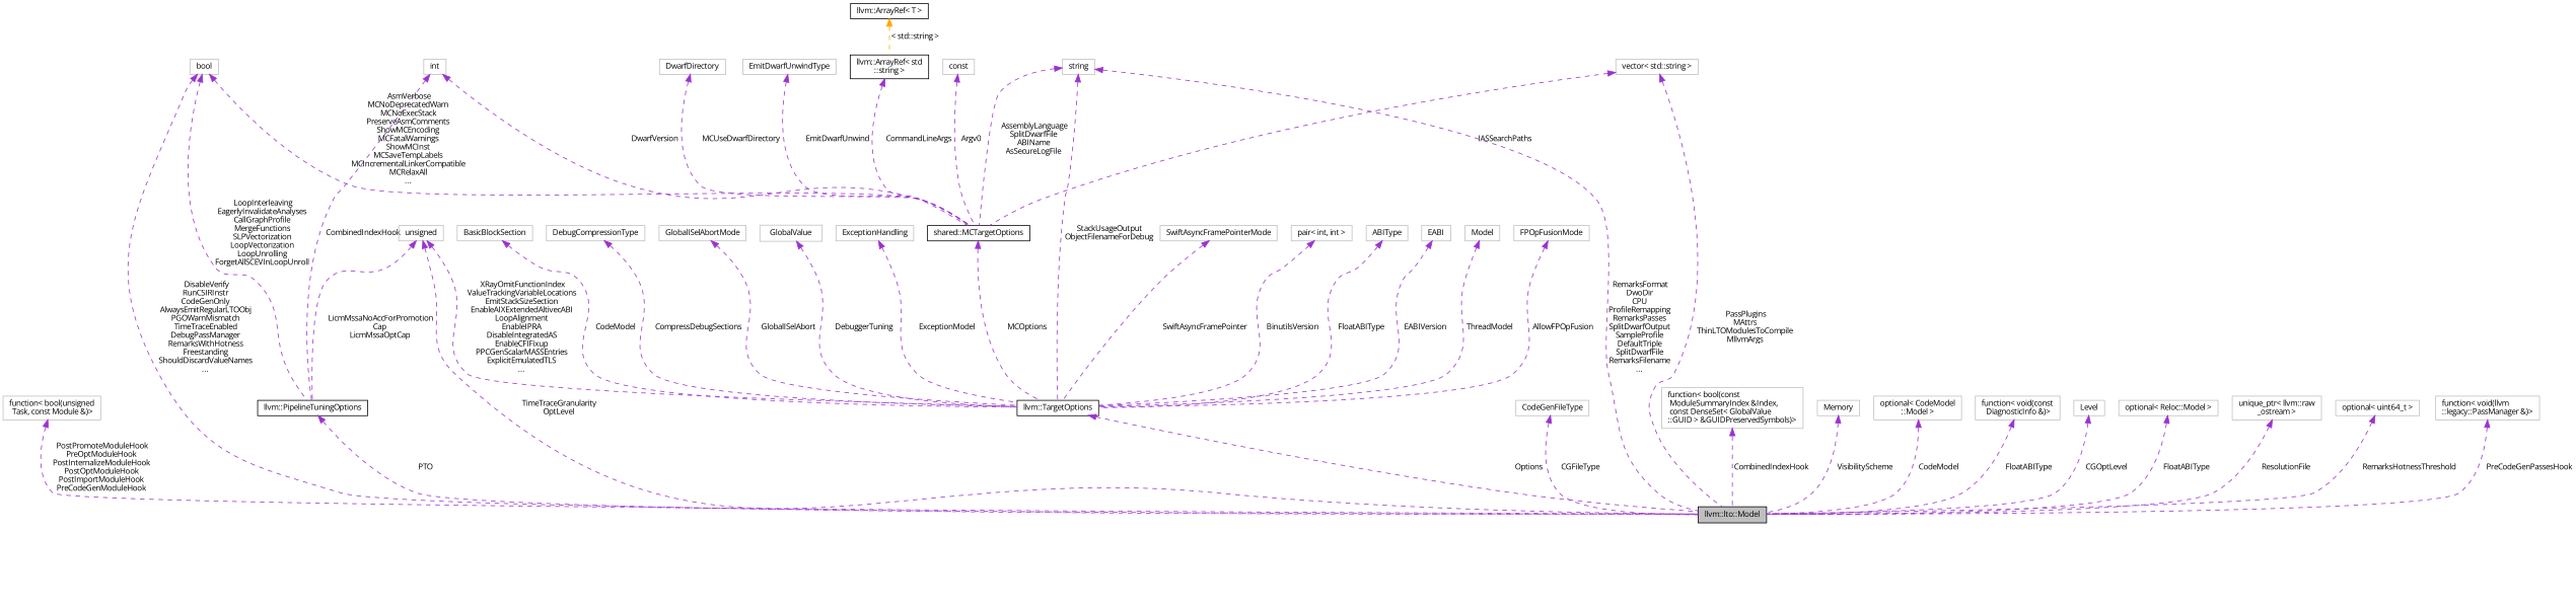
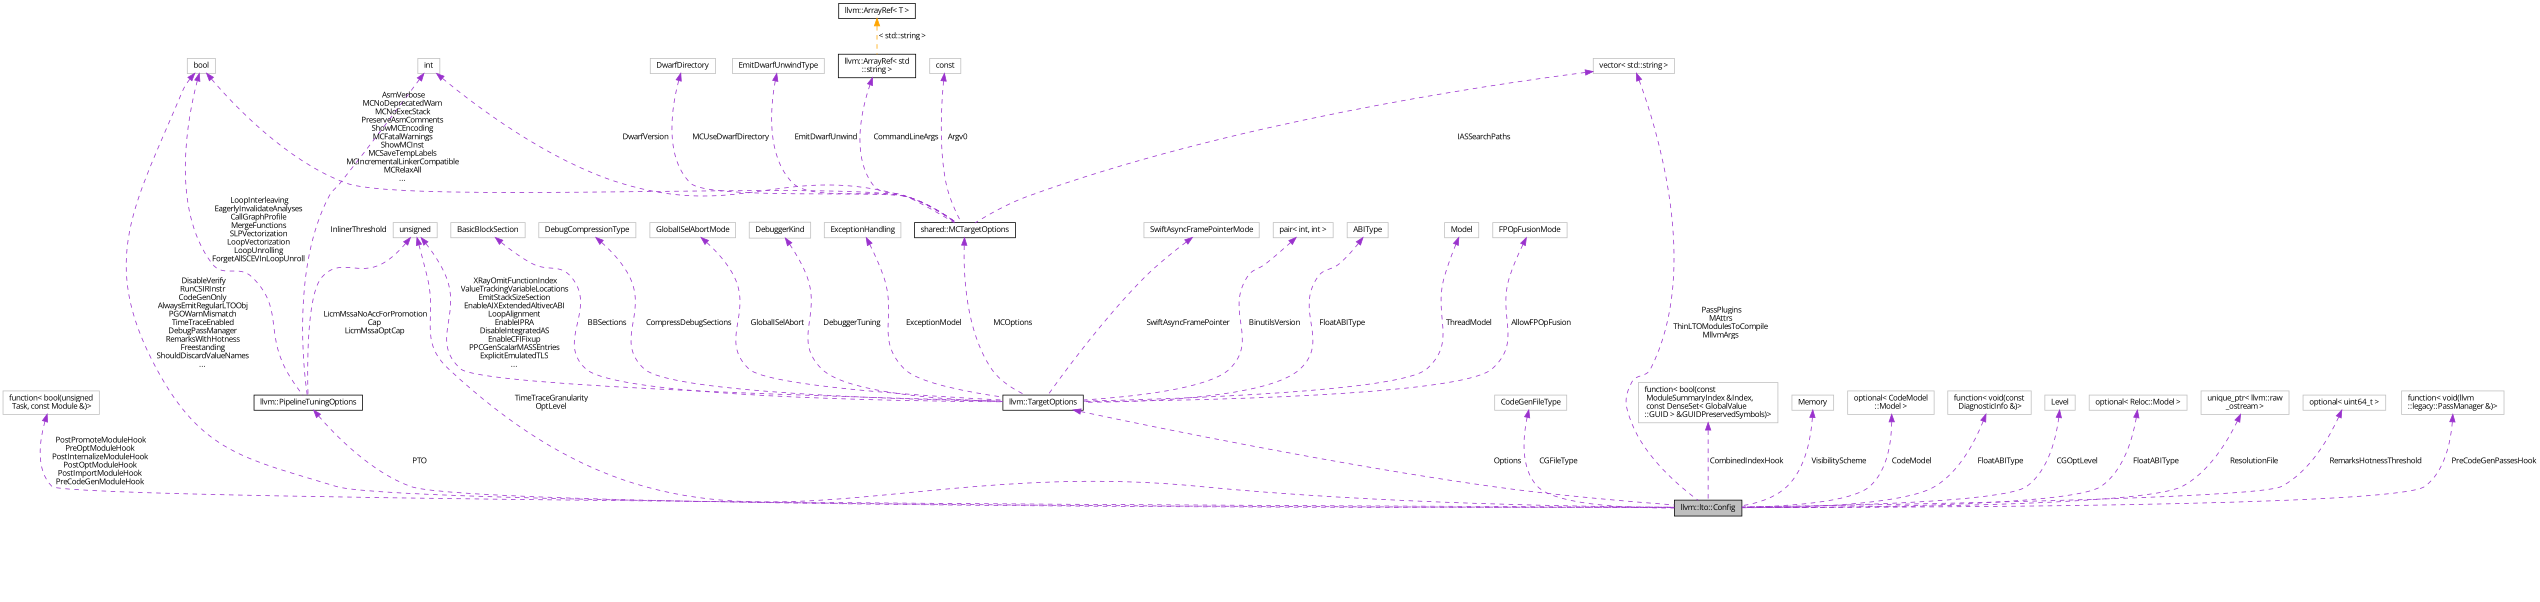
  digraph {
    fontname="Open Sans"
    rankdir=TB
    node [color=grey75 fontname="Open Sans" fontsize=10 shape=record]
    edge [color=darkorchid3 dir=back fontname="Open Sans" fontsize=10 labelfontname=Helvetica labelfontsize=10 style=dashed]
-   n1 [color=black fillcolor=grey75 fontcolor=black height=0.2 label="llvm::lto::Model" style=filled width=0.4]
+   n1 [color=black fillcolor=grey75 fontcolor=black height=0.2 label="llvm::lto::Config" style=filled width=0.4]
    n2 [height=0.2 label="function\< bool(unsigned\l Task, const Module &)\>" width=0.4]
    n3 [color=black height=0.2 label="llvm::PipelineTuningOptions" width=0.4]
    n4 [height=0.2 label=int width=0.4]
    n5 [color=black height=0.2 label="shared::MCTargetOptions" width=0.4]
    n6 [color=black height=0.2 label="llvm::TargetOptions" width=0.4]
    n7 [height=0.2 label=bool width=0.4]
    n8 [height=0.2 label=unsigned width=0.4]
    n9 [height=0.2 label=CodeGenFileType width=0.4]
    n10 [height=0.2 label=SwiftAsyncFramePointerMode width=0.4]
    n11 [height=0.2 label="pair\< int, int \>" width=0.4]
    n12 [height=0.2 label=ABIType width=0.4]
-   n13 [height=0.2 label=EABI width=0.4]
    n14 [height=0.2 label=Model width=0.4]
    n15 [height=0.2 label=FPOpFusionMode width=0.4]
    n16 [height=0.2 label=BasicBlockSection width=0.4]
    n17 [height=0.2 label=DebugCompressionType width=0.4]
    n18 [height=0.2 label=DwarfDirectory width=0.4]
    n19 [height=0.2 label="vector\< std::string \>" width=0.4]
    n20 [height=0.2 label=EmitDwarfUnwindType width=0.4]
    n21 [color=black height=0.2 label="llvm::ArrayRef\< std\l::string \>" width=0.4]
    n22 [color=black height=0.2 label="llvm::ArrayRef\< T \>" width=0.4]
-   n23 [height=0.2 label=string width=0.4]
    n24 [height=0.2 label=const width=0.4]
    n25 [height=0.2 label=GlobalISelAbortMode width=0.4]
-   n26 [height=0.2 label=GlobalValue width=0.4]
+   n26 [height=0.2 label=DebuggerKind width=0.4]
    n27 [height=0.2 label=ExceptionHandling width=0.4]
    n28 [height=0.2 label="function\< bool(const\l ModuleSummaryIndex &Index,\l const DenseSet\< GlobalValue\l::GUID \> &GUIDPreservedSymbols)\>" width=0.4]
    n29 [height=0.2 label=Memory width=0.4]
    n30 [height=0.2 label="optional\< CodeModel\l::Model \>" width=0.4]
    n31 [height=0.2 label="function\< void(const\l DiagnosticInfo &)\>" width=0.4]
    n32 [height=0.2 label=Level width=0.4]
    n33 [height=0.2 label="optional\< Reloc::Model \>" width=0.4]
    n34 [height=0.2 label="unique_ptr\< llvm::raw\l_ostream \>" width=0.4]
    n35 [height=0.2 label="optional\< uint64_t \>" width=0.4]
    n36 [height=0.2 label="function\< void(llvm\l::legacy::PassManager &)\>" width=0.4]
    n2 -> n1 [label=" PostPromoteModuleHook\nPreOptModuleHook\nPostInternalizeModuleHook\nPostOptModuleHook\nPostImportModuleHook\nPreCodeGenModuleHook"]
    n3 -> n1 [label=" PTO"]
-   n4 -> n3 [label=" CombinedIndexHook"]
+   n4 -> n3 [label=" InlinerThreshold"]
    n4 -> n5 [label=" DwarfVersion"]
    n5 -> n6 [label=" MCOptions"]
    n6 -> n1 [label=" Options"]
    n7 -> n1 [label=" DisableVerify\nRunCSIRInstr\nCodeGenOnly\nAlwaysEmitRegularLTOObj\nPGOWarnMismatch\nTimeTraceEnabled\nDebugPassManager\nRemarksWithHotness\nFreestanding\nShouldDiscardValueNames\n..."]
    n7 -> n3 [label=" LoopInterleaving\nEagerlyInvalidateAnalyses\nCallGraphProfile\nMergeFunctions\nSLPVectorization\nLoopVectorization\nLoopUnrolling\nForgetAllSCEVInLoopUnroll"]
    n7 -> n5 [label=" AsmVerbose\nMCNoDeprecatedWarn\nMCNoExecStack\nPreserveAsmComments\nShowMCEncoding\nMCFatalWarnings\nShowMCInst\nMCSaveTempLabels\nMCIncrementalLinkerCompatible\nMCRelaxAll\n..."]
    n8 -> n1 [label=" TimeTraceGranularity\nOptLevel"]
    n8 -> n3 [label=" LicmMssaNoAccForPromotion\lCap\nLicmMssaOptCap"]
    n8 -> n6 [label=" XRayOmitFunctionIndex\nValueTrackingVariableLocations\nEmitStackSizeSection\nEnableAIXExtendedAltivecABI\nLoopAlignment\nEnableIPRA\nDisableIntegratedAS\nEnableCFIFixup\nPPCGenScalarMASSEntries\nExplicitEmulatedTLS\n..."]
    n9 -> n1 [label=" CGFileType"]
    n10 -> n6 [label=" SwiftAsyncFramePointer"]
    n11 -> n6 [label=" BinutilsVersion"]
    n12 -> n6 [label=" FloatABIType"]
-   n13 -> n6 [label=" EABIVersion"]
    n14 -> n6 [label=" ThreadModel"]
    n15 -> n6 [label=" AllowFPOpFusion"]
-   n16 -> n6 [label=" CodeModel"]
+   n16 -> n6 [label=" BBSections"]
    n17 -> n6 [label=" CompressDebugSections"]
    n18 -> n5 [label=" MCUseDwarfDirectory"]
    n19 -> n1 [label=" PassPlugins\nMAttrs\nThinLTOModulesToCompile\nMllvmArgs"]
    n19 -> n5 [label=" IASSearchPaths"]
    n20 -> n5 [label=" EmitDwarfUnwind"]
    n21 -> n5 [label=" CommandLineArgs"]
    n22 -> n21 [color=orange label=" \< std::string \>"]
-   n23 -> n1 [label=" RemarksFormat\nDwoDir\nCPU\nProfileRemapping\nRemarksPasses\nSplitDwarfOutput\nSampleProfile\nDefaultTriple\nSplitDwarfFile\nRemarksFilename\n..."]
-   n23 -> n5 [label=" AssemblyLanguage\nSplitDwarfFile\nABIName\nAsSecureLogFile"]
-   n23 -> n6 [label=" StackUsageOutput\nObjectFilenameForDebug"]
    n24 -> n5 [label=" Argv0"]
    n25 -> n6 [label=" GlobalISelAbort"]
    n26 -> n6 [label=" DebuggerTuning"]
    n27 -> n6 [label=" ExceptionModel"]
    n28 -> n1 [label=" CombinedIndexHook"]
    n29 -> n1 [label=" VisibilityScheme"]
    n30 -> n1 [label=" CodeModel"]
    n31 -> n1 [label=" FloatABIType"]
    n32 -> n1 [label=" CGOptLevel"]
    n33 -> n1 [label=" FloatABIType"]
    n34 -> n1 [label=" ResolutionFile"]
    n35 -> n1 [label=" RemarksHotnessThreshold"]
    n36 -> n1 [label=" PreCodeGenPassesHook"]
  }
